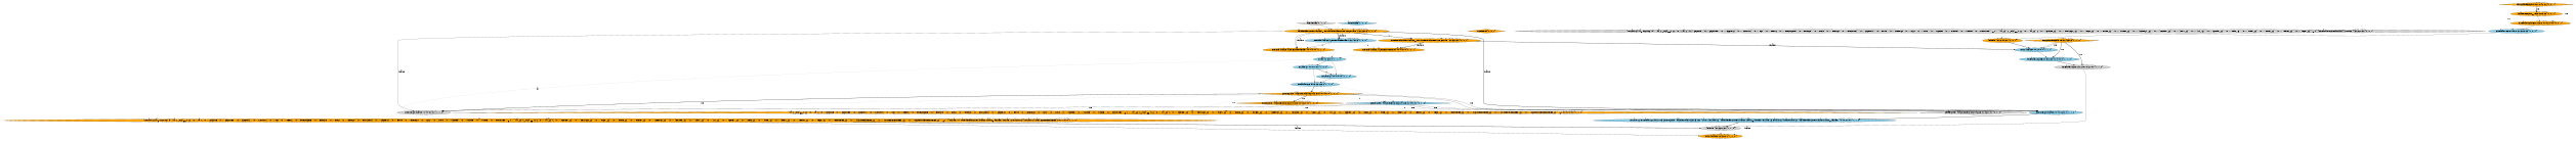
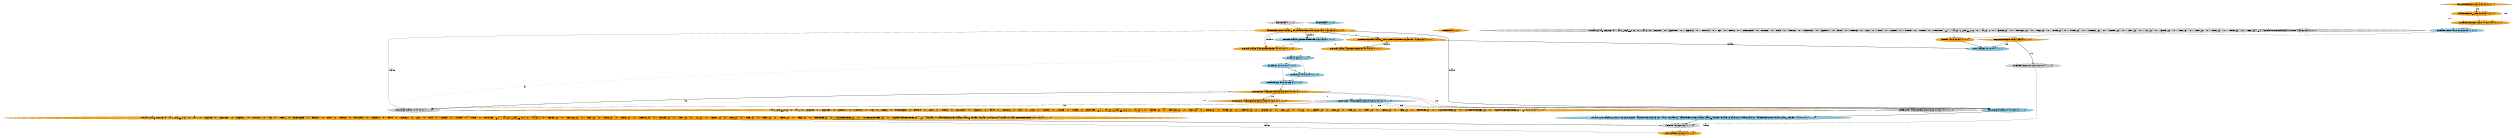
  digraph {
    node [fillcolor=orange shape=ellipse style=filled]
    edge [style=solid]
    n1 [label="getInterpreter().adaptivePredict(_input,94,_ctx)@@@30@@@['1', '0', '0']" shape=diamond]
    n2 [fillcolor=lightgrey label="getInterpreter().adaptivePredict(_input,93,_ctx)@@@30@@@['0', '1', '0']" shape=diamond]
    n3 [fillcolor=lightgrey label="{setState(754)_la = _input.LA(1)if (!((((_la) & ~0x3f) == 0 && ((1L << _la) & ((1L << ANALYZE) | (1L << ANALYZED) | (1L << CATALOGS) | (1L << COLUMNS) | (1L << DAY) | (1L << DEBUG) | (1L << EXECUTABLE) | (1L << EXPLAIN) | (1L << FIRST) | (1L << FORMAT) | (1L << FUNCTIONS) | (1L << GRAPHVIZ) | (1L << HOUR) | (1L << INTERVAL) | (1L << LAST) | (1L << LIMIT) | (1L << MAPPED) | (1L << MINUTE) | (1L << MONTH) | (1L << OPTIMIZED))) != 0) || ((((_la - 65)) & ~0x3f) == 0 && ((1L << (_la - 65)) & ((1L << (PARSED - 65)) | (1L << (PHYSICAL - 65)) | (1L << (PLAN - 65)) | (1L << (RLIKE - 65)) | (1L << (QUERY - 65)) | (1L << (SCHEMAS - 65)) | (1L << (SECOND - 65)) | (1L << (SHOW - 65)) | (1L << (SYS - 65)) | (1L << (TABLES - 65)) | (1L << (TEXT - 65)) | (1L << (TYPE - 65)) | (1L << (TYPES - 65)) | (1L << (VERIFY - 65)) | (1L << (YEAR - 65)))) != 0))) {_errHandler.recoverInline(this)}{consume()}}@@@8@@@['0', '0', '1']"]
    n4 [label="{exitRule()}@@@24@@@['0', '0', '1']"]
    n5 [fillcolor=skyblue label="setState(737)@@@7@@@['1', '0', '0']"]
    n6 [fillcolor=skyblue label="_errHandler.sync(this)@@@8@@@['1', '1', '0']"]
    n7 [fillcolor=skyblue label="setState(731)@@@7@@@['0', '1', '0']"]
    n8 [fillcolor=skyblue label="getInterpreter().adaptivePredict(_input,94,_ctx)@@@9@@@['0', '1', '0']" shape=diamond]
    n9 [label="getInterpreter().adaptivePredict(_input,95,_ctx)@@@9@@@['1', '0', '0']" shape=diamond]
-   n10 [fillcolor=skyblue label="_errHandler.reportError(this,re)@@@47@@@['1', '1', '0']"]
    n11 [fillcolor=lightgrey label="_errHandler.recover(this,re)@@@48@@@['1', '1', '0']"]
    n12 [fillcolor=lightgrey label="{exitRule()}@@@50@@@['1', '1', '0']"]
    n13 [label="RecognitionException re@@@45@@@['1', '1', '0']" shape=diamond]
    n14 [fillcolor=skyblue label="return _localctx@@@27@@@['1', '1', '1']"]
    n15 [label="enterRule(_localctx,106,RULE_nonReserved)@@@4@@@['0', '0', '1']"]
    n16 [fillcolor=skyblue label="int _la@@@5@@@['1', '1', '1']"]
    n17 [label="{setState(722)_la = _input.LA(1)if ((((_la) & ~0x3f) == 0 && ((1L << _la) & ((1L << ANALYZE) | (1L << ANALYZED) | (1L << CATALOGS) | (1L << COLUMNS) | (1L << DAY) | (1L << DEBUG) | (1L << EXECUTABLE) | (1L << EXPLAIN) | (1L << FIRST) | (1L << FORMAT) | (1L << FUNCTIONS) | (1L << GRAPHVIZ) | (1L << HOUR) | (1L << INTERVAL) | (1L << LAST) | (1L << LIMIT) | (1L << MAPPED) | (1L << MINUTE) | (1L << MONTH) | (1L << OPTIMIZED))) != 0) || ((((_la - 65)) & ~0x3f) == 0 && ((1L << (_la - 65)) & ((1L << (PARSED - 65)) | (1L << (PHYSICAL - 65)) | (1L << (PLAN - 65)) | (1L << (RLIKE - 65)) | (1L << (QUERY - 65)) | (1L << (SCHEMAS - 65)) | (1L << (SECOND - 65)) | (1L << (SHOW - 65)) | (1L << (SYS - 65)) | (1L << (TABLES - 65)) | (1L << (TEXT - 65)) | (1L << (TYPE - 65)) | (1L << (TYPES - 65)) | (1L << (VERIFY - 65)) | (1L << (YEAR - 65)) | (1L << (IDENTIFIER - 65)) | (1L << (DIGIT_IDENTIFIER - 65)) | (1L << (QUOTED_IDENTIFIER - 65)) | (1L << (BACKQUOTED_IDENTIFIER - 65)))) != 0)) {{setState(719)((TableIdentifierContext)_localctx).catalog = identifier()setState(720)match(T__3)}}setState(724)match(TABLE_IDENTIFIER)}@@@11@@@['1', '1', '0']"]
    n18 [fillcolor=skyblue label="_errHandler.recover(this,re)@@@22@@@['0', '0', '1']"]
    n19 [fillcolor=lightgrey label="tableIdentifier['0', '1', '0']" shape=diamond]
    n20 [label="TableIdentifierContext _localctx = new TableIdentifierContext(_ctx,getState())@@@3@@@['1', '1', '0']"]
    n21 [fillcolor=skyblue label="enterOuterAlt(_localctx,2)@@@26@@@['1', '1', '0']"]
    n22 [fillcolor=lightgrey label="enterOuterAlt(_localctx,1)@@@10@@@['1', '1', '0']"]
    n23 [fillcolor=skyblue label="enterRule(_localctx,96,RULE_tableIdentifier)@@@4@@@['1', '0', '0']"]
    n24 [label="enterRule(_localctx,94,RULE_tableIdentifier)@@@4@@@['0', '1', '0']"]
    n25 [label="NonReservedContext _localctx = new NonReservedContext(_ctx,getState())@@@3@@@['0', '0', '1']"]
    n26 [fillcolor=skyblue label="tableIdentifier['1', '0', '0']" shape=diamond]
    n27 [label="(((_la) & ~0x3f) == 0 && ((1L << _la) & ((1L << ANALYZE) | (1L << ANALYZED) | (1L << CATALOGS) | (1L << COLUMNS) | (1L << DAY) | (1L << DEBUG) | (1L << EXECUTABLE) | (1L << EXPLAIN) | (1L << FIRST) | (1L << FORMAT) | (1L << FUNCTIONS) | (1L << GRAPHVIZ) | (1L << HOUR) | (1L << INTERVAL) | (1L << LAST) | (1L << LIMIT) | (1L << MAPPED) | (1L << MINUTE) | (1L << MONTH) | (1L << OPTIMIZED))) != 0) || ((((_la - 65)) & ~0x3f) == 0 && ((1L << (_la - 65)) & ((1L << (PARSED - 65)) | (1L << (PHYSICAL - 65)) | (1L << (PLAN - 65)) | (1L << (RLIKE - 65)) | (1L << (QUERY - 65)) | (1L << (SCHEMAS - 65)) | (1L << (SECOND - 65)) | (1L << (SHOW - 65)) | (1L << (SYS - 65)) | (1L << (TABLES - 65)) | (1L << (TEXT - 65)) | (1L << (TYPE - 65)) | (1L << (TYPES - 65)) | (1L << (VERIFY - 65)) | (1L << (YEAR - 65)) | (1L << (IDENTIFIER - 65)) | (1L << (DIGIT_IDENTIFIER - 65)) | (1L << (QUOTED_IDENTIFIER - 65)) | (1L << (BACKQUOTED_IDENTIFIER - 65)))) != 0)@@@14@@@['1', '1', '0']" shape=diamond]
    n28 [fillcolor=skyblue label="{setState(728)_errHandler.sync(this)switch (getInterpreter().adaptivePredict(_input,93,_ctx)) {case 1:{setState(725)((TableIdentifierContext)_localctx).catalog = identifier()setState(726)match(T__3)}breaksetState(730)((TableIdentifierContext)_localctx).name = identifier()}@@@27@@@['1', '1', '0']"]
    n29 [label="return _localctx@@@53@@@['1', '1', '0']"]
    n30 [label="RecognitionException re@@@19@@@['0', '0', '1']" shape=diamond]
    n31 [label="_errHandler.reportError(this,re)@@@21@@@['0', '0', '1']"]
    n32 [label="_localctx.exception = re@@@20@@@['0', '0', '1']"]
    n33 [label="nonReserved['0', '0', '1']" shape=diamond]
    n1 -> n2 [label=0 style=dotted]
    n3 -> n4 [style=dotted]
    n4 -> n14 [style=bold]
    n5 -> n6
    n5 -> n7 [label=0 style=bold]
    n6 -> n8 [style=dotted]
    n6 -> n9 [style=bold]
    n7 -> n6
    n8 -> n2 [label=true style=dotted]
    n8 -> n21
    n8 -> n21 [label=true]
    n8 -> n22 [style=dotted]
    n8 -> n22 [label=true]
    n8 -> n27 [label=true style=dotted]
    n9 -> n1 [label=true style=bold]
    n9 -> n8 [label=0 style=dotted]
    n9 -> n21
    n9 -> n21 [label=true]
    n9 -> n22 [label=true style=bold]
    n9 -> n22 [style=dotted]
    n9 -> n27 [label=true style=dotted]
-   n10 -> n11 [style=bold]
    n11 -> n12
    n12 -> n29 [style=dotted]
-   n13 -> n10 [label=true style=bold]
    n13 -> n11 [label=true style=bold]
    n13 -> n14
    n13 -> n14 [label=true]
-   n14 -> n10
    n15 -> n16 [style=dotted]
    n16 -> n5
    n16 -> n7
    n16 -> n17 [label=_la style=dotted]
    n17 -> n12 [style=bold]
    n17 -> n29 [label=_localctx]
    n18 -> n4
    n19 -> n20
    n20 -> n21 [label=_localctx style=bold]
    n20 -> n22 [label=_localctx]
    n20 -> n23 [label=_localctx]
    n20 -> n23 [style=bold]
    n20 -> n24 [label=_localctx]
    n20 -> n24
    n20 -> n25 [label=0 style=bold]
    n21 -> n28 [style=bold]
    n22 -> n17 [style=dotted]
    n23 -> n15 [label=0 style=dotted]
    n23 -> n16 [style=dotted]
    n23 -> n24 [label=0]
    n24 -> n16 [style=dotted]
    n25 -> n14 [label=_localctx style=bold]
    n25 -> n15 [style=dotted]
    n25 -> n15 [label=_localctx style=bold]
    n26 -> n20 [style=dotted]
    n28 -> n12 [style=bold]
    n28 -> n29 [label=_localctx style=dotted]
    n30 -> n18 [label=true style=dotted]
    n30 -> n31 [label=true style=dotted]
    n30 -> n32 [label=true style=dotted]
    n30 -> n32
    n31 -> n18
    n32 -> n31
    n33 -> n25 [style=dotted]
  }
